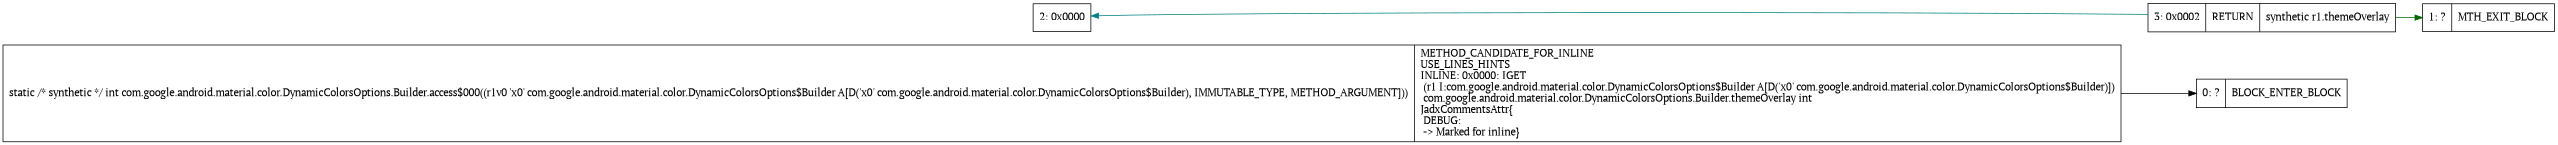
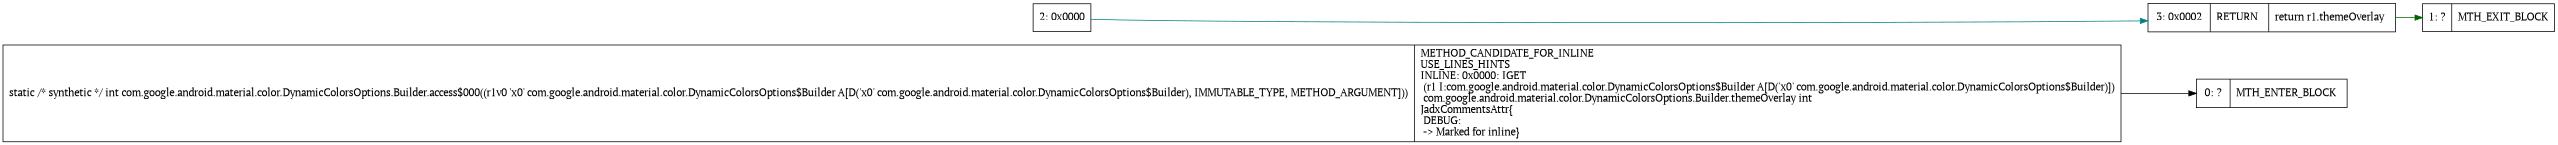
  digraph {
    fontname="PT Serif"
    rankdir=LR
    node [fontname="PT Serif" shape=record]
    edge [fontname="PT Serif"]
-   n1 [label="{0\:\ ?|BLOCK_ENTER_BLOCK\l}"]
+   n1 [label="{0\:\ ?|MTH_ENTER_BLOCK\l}"]
    n2 [label="{2\:\ 0x0000}"]
-   n3 [label="{3\:\ 0x0002|RETURN\l|synthetic r1.themeOverlay\l}"]
+   n3 [label="{3\:\ 0x0002|RETURN\l|return r1.themeOverlay\l}"]
    n4 [label="{1\:\ ?|MTH_EXIT_BLOCK\l}"]
    n5 [label="{static \/* synthetic *\/ int com.google.android.material.color.DynamicColorsOptions.Builder.access$000((r1v0 'x0' com.google.android.material.color.DynamicColorsOptions$Builder A[D('x0' com.google.android.material.color.DynamicColorsOptions$Builder), IMMUTABLE_TYPE, METHOD_ARGUMENT]))  | METHOD_CANDIDATE_FOR_INLINE\lUSE_LINES_HINTS\lINLINE: 0x0000: IGET  \l  (r1 I:com.google.android.material.color.DynamicColorsOptions$Builder A[D('x0' com.google.android.material.color.DynamicColorsOptions$Builder)])\l com.google.android.material.color.DynamicColorsOptions.Builder.themeOverlay int\lJadxCommentsAttr\{\l DEBUG: \l \-\> Marked for inline\}\l}"]
-   n3 -> n2 [color=teal]
+   n2 -> n3 [color=teal]
    n3 -> n4 [color=darkgreen]
    n5 -> n1 [color=black]
  }
